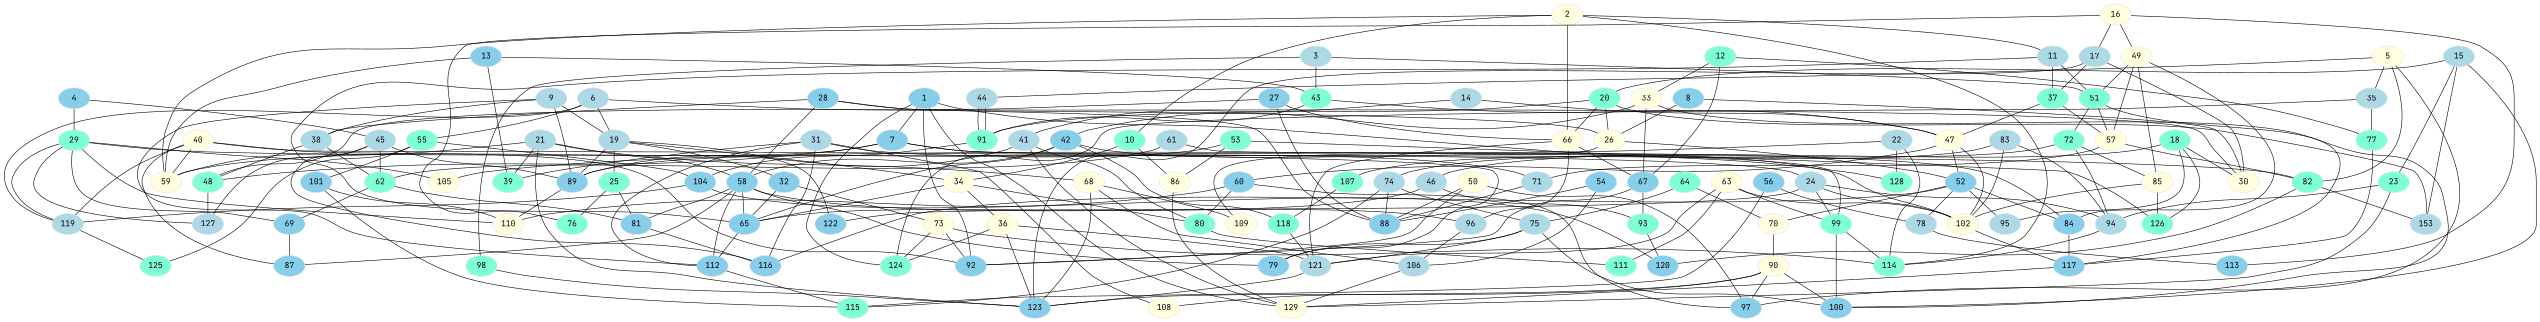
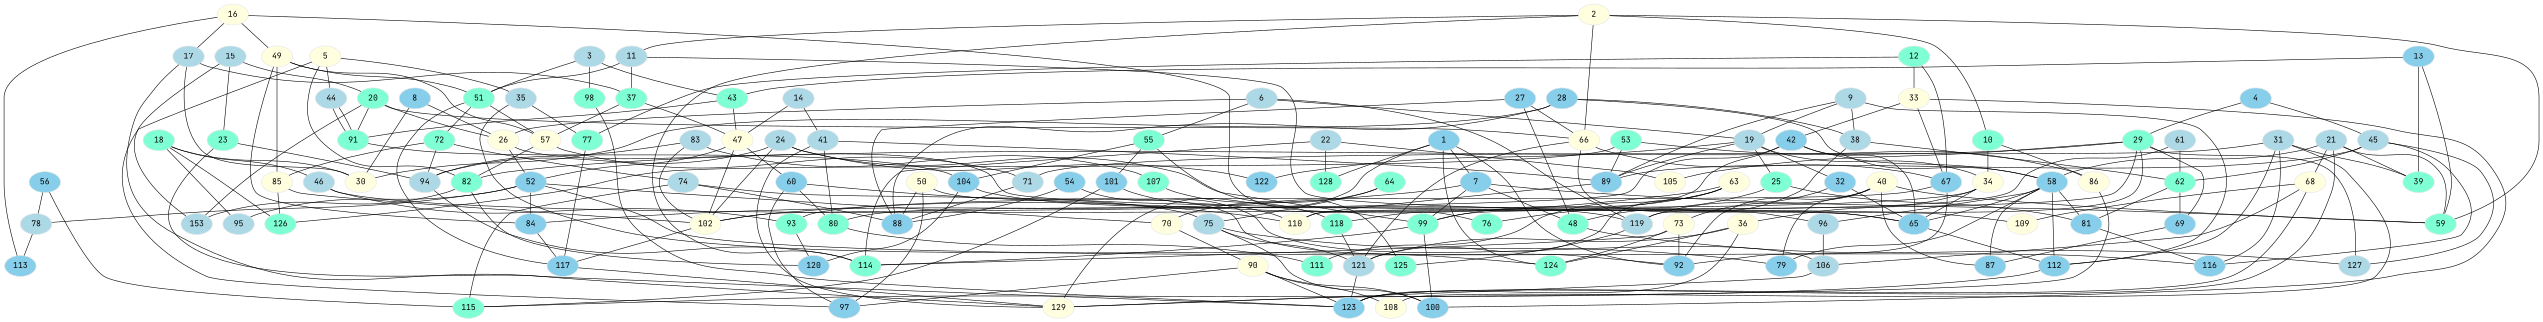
  graph {
    fontname="JetBrains Mono"
    node [color=gray90 fillcolor=skyblue fontname="JetBrains Mono" style=filled]
    edge [fontname="JetBrains Mono"]
    1
    7
    92
    124 [fillcolor=aquamarine]
    128 [fillcolor=aquamarine]
    129 [fillcolor=lightyellow]
-   59 [fillcolor=lightyellow]
+   59 [fillcolor=aquamarine]
    24 [fillcolor=lightblue]
    48 [fillcolor=aquamarine]
    84
    2 [fillcolor=lightyellow]
    10 [fillcolor=aquamarine]
    11 [fillcolor=lightblue]
    66 [fillcolor=lightyellow]
    114 [fillcolor=aquamarine]
    34 [fillcolor=lightyellow]
    86 [fillcolor=lightyellow]
    51 [fillcolor=aquamarine]
    37 [fillcolor=aquamarine]
    65
    67
    121 [fillcolor=lightblue]
    96 [fillcolor=lightblue]
    3 [fillcolor=lightblue]
    43 [fillcolor=aquamarine]
    98 [fillcolor=aquamarine]
    47 [fillcolor=lightyellow]
    91 [fillcolor=aquamarine]
    57 [fillcolor=lightyellow]
    72 [fillcolor=aquamarine]
    117
    123
    29 [fillcolor=aquamarine]
    4
    45 [fillcolor=lightblue]
    82 [fillcolor=aquamarine]
    119 [fillcolor=lightblue]
    105 [fillcolor=lightyellow]
    69
    110 [fillcolor=lightyellow]
    127 [fillcolor=lightblue]
    89
    116
    62 [fillcolor=aquamarine]
    5 [fillcolor=lightyellow]
    35 [fillcolor=lightblue]
    44 [fillcolor=lightblue]
    97
    77 [fillcolor=aquamarine]
    n50 [fillcolor=lightblue label=153]
    120
    6 [fillcolor=lightblue]
    19 [fillcolor=lightblue]
    26 [fillcolor=lightyellow]
    55 [fillcolor=aquamarine]
    25 [fillcolor=aquamarine]
    32
    122
    52
    109 [fillcolor=lightyellow]
    101
    104
    125 [fillcolor=aquamarine]
    94 [fillcolor=lightblue]
    99 [fillcolor=aquamarine]
    102 [fillcolor=lightyellow]
    8
    30 [fillcolor=lightyellow]
    9 [fillcolor=lightblue]
    38 [fillcolor=lightblue]
    112
    115 [fillcolor=aquamarine]
    36 [fillcolor=lightyellow]
    80 [fillcolor=aquamarine]
    12 [fillcolor=aquamarine]
    33 [fillcolor=lightyellow]
    100
    42
    93 [fillcolor=aquamarine]
    13
    39 [fillcolor=aquamarine]
    14 [fillcolor=lightblue]
    41 [fillcolor=lightblue]
    60
    15 [fillcolor=lightblue]
    20 [fillcolor=aquamarine]
    23 [fillcolor=aquamarine]
    16 [fillcolor=lightyellow]
    17 [fillcolor=lightblue]
    49 [fillcolor=lightyellow]
    76 [fillcolor=aquamarine]
    113
    85 [fillcolor=lightyellow]
    18 [fillcolor=aquamarine]
    46 [fillcolor=lightblue]
    95 [fillcolor=lightblue]
    126 [fillcolor=aquamarine]
    81
    73 [fillcolor=lightyellow]
    21 [fillcolor=lightblue]
    58
    68 [fillcolor=lightyellow]
    79
    87
    106 [fillcolor=lightblue]
    22 [fillcolor=lightblue]
    70 [fillcolor=lightyellow]
    78 [fillcolor=lightblue]
    27
    88
    28
    31 [fillcolor=lightblue]
    71 [fillcolor=lightblue]
    108 [fillcolor=lightyellow]
    118 [fillcolor=aquamarine]
    111 [fillcolor=aquamarine]
    40 [fillcolor=lightyellow]
    50 [fillcolor=lightyellow]
    74 [fillcolor=lightblue]
    90 [fillcolor=lightyellow]
    53 [fillcolor=aquamarine]
    54
    56
    61 [fillcolor=lightblue]
    63 [fillcolor=lightyellow]
    64 [fillcolor=aquamarine]
    75 [fillcolor=lightblue]
    83 [fillcolor=lightblue]
    107 [fillcolor=aquamarine]
    1 -- 7
    1 -- 92
    1 -- 124
    1 -- 128
    1 -- 129
    7 -- 59
-   7 -- 24
+   7 -- 99
    7 -- 48
    7 -- 84
    24 -- 122
    24 -- 94
    24 -- 99
    24 -- 102
    48 -- 127
    84 -- 117
    2 -- 59
    2 -- 10
    2 -- 11
    2 -- 66
    2 -- 114
    10 -- 34
    10 -- 86
    11 -- 51
    11 -- 37
    11 -- 65
    66 -- 67
    66 -- 121
    66 -- 96
    34 -- 65
    34 -- 36
    34 -- 80
    86 -- 129
    51 -- 57
    51 -- 72
    51 -- 117
    37 -- 47
    37 -- 57
    65 -- 112
    67 -- 92
    67 -- 93
    121 -- 123
    96 -- 106
    3 -- 51
    3 -- 43
    3 -- 98
    43 -- 47
    43 -- 91
    98 -- 123
    47 -- 52
    47 -- 102
    47 -- 60
    91 -- 104
    57 -- 82
    57 -- 71
    72 -- 94
    72 -- 85
    72 -- 74
    117 -- 129
    29 -- 82
    29 -- 119
    29 -- 105
    29 -- 69
    29 -- 110
    29 -- 127
    4 -- 29
    4 -- 45
    45 -- 127
    45 -- 89
    45 -- 116
    45 -- 62
    82 -- n50
    82 -- 120
    119 -- 125
    69 -- 87
    89 -- 110
    62 -- 69
    62 -- 81
    5 -- 82
    5 -- 35
    5 -- 44
    5 -- 97
    35 -- 124
    35 -- 77
    44 -- 91
    44 -- 91
    77 -- 117
    6 -- 119
    6 -- 19
    6 -- 26
    6 -- 55
    19 -- 34
    19 -- 89
    19 -- 25
    19 -- 32
    19 -- 122
    26 -- 52
    26 -- 109
    55 -- 101
    55 -- 104
    55 -- 125
    25 -- 76
    25 -- 81
    32 -- 65
    32 -- 73
    52 -- 84
    52 -- 116
    52 -- 95
    52 -- 70
    52 -- 78
    101 -- 110
    101 -- 115
    104 -- 119
    104 -- 120
    94 -- 114
    99 -- 114
    99 -- 100
    102 -- 117
    8 -- 26
    8 -- 30
    9 -- 89
    9 -- 19
    9 -- 38
    9 -- 112
    38 -- 48
    38 -- 62
    112 -- 115
    36 -- 124
    36 -- 121
    36 -- 123
    80 -- 111
    12 -- 67
    12 -- 77
    12 -- 33
    33 -- 67
    33 -- 100
    33 -- 42
    42 -- 65
    42 -- 102
    42 -- 58
    42 -- 118
    93 -- 120
    13 -- 59
    13 -- 43
    13 -- 39
    14 -- 47
    14 -- 41
    41 -- 129
    41 -- 89
    41 -- 80
    60 -- 110
    60 -- 97
    60 -- 80
    15 -- n50
-   15 -- 100
    15 -- 20
    15 -- 23
    20 -- 66
    20 -- 91
    20 -- n50
    20 -- 26
    23 -- 129
    23 -- 94
    16 -- 17
    16 -- 49
    16 -- 76
    16 -- 113
    17 -- 37
    17 -- 123
    17 -- 30
    49 -- 84
    49 -- 51
    49 -- 57
    49 -- 85
    85 -- 102
    85 -- 126
    18 -- 30
    18 -- 46
    18 -- 95
    18 -- 126
    46 -- 65
    46 -- 93
    81 -- 116
    73 -- 92
    73 -- 124
    73 -- 114
    21 -- 59
    21 -- 123
    21 -- 39
    21 -- 58
    21 -- 68
    58 -- 65
    58 -- 96
    58 -- 112
    58 -- 81
    58 -- 79
    58 -- 87
    68 -- 123
    68 -- 109
    68 -- 106
    106 -- 129
    22 -- 128
    22 -- 114
    22 -- 105
    70 -- 90
    78 -- 113
    27 -- 48
    27 -- 66
    27 -- 88
    28 -- 30
    28 -- 38
    28 -- 58
    28 -- 88
    31 -- 116
    31 -- 112
    31 -- 39
    31 -- 71
    31 -- 108
    71 -- 88
    118 -- 121
    40 -- 92
    40 -- 59
    40 -- 119
    40 -- 79
    40 -- 87
    50 -- 92
    50 -- 97
    50 -- 88
    74 -- 115
    74 -- 88
    74 -- 75
    90 -- 123
    90 -- 97
    90 -- 100
    90 -- 108
    53 -- 86
    53 -- 89
    53 -- 126
    54 -- 106
    54 -- 88
    56 -- 115
    56 -- 78
    61 -- 62
    61 -- 99
    63 -- 121
    63 -- 99
    63 -- 102
    63 -- 111
    64 -- 70
    64 -- 75
    75 -- 121
    75 -- 100
    75 -- 79
    83 -- 94
    83 -- 102
    83 -- 107
    107 -- 118
  }
